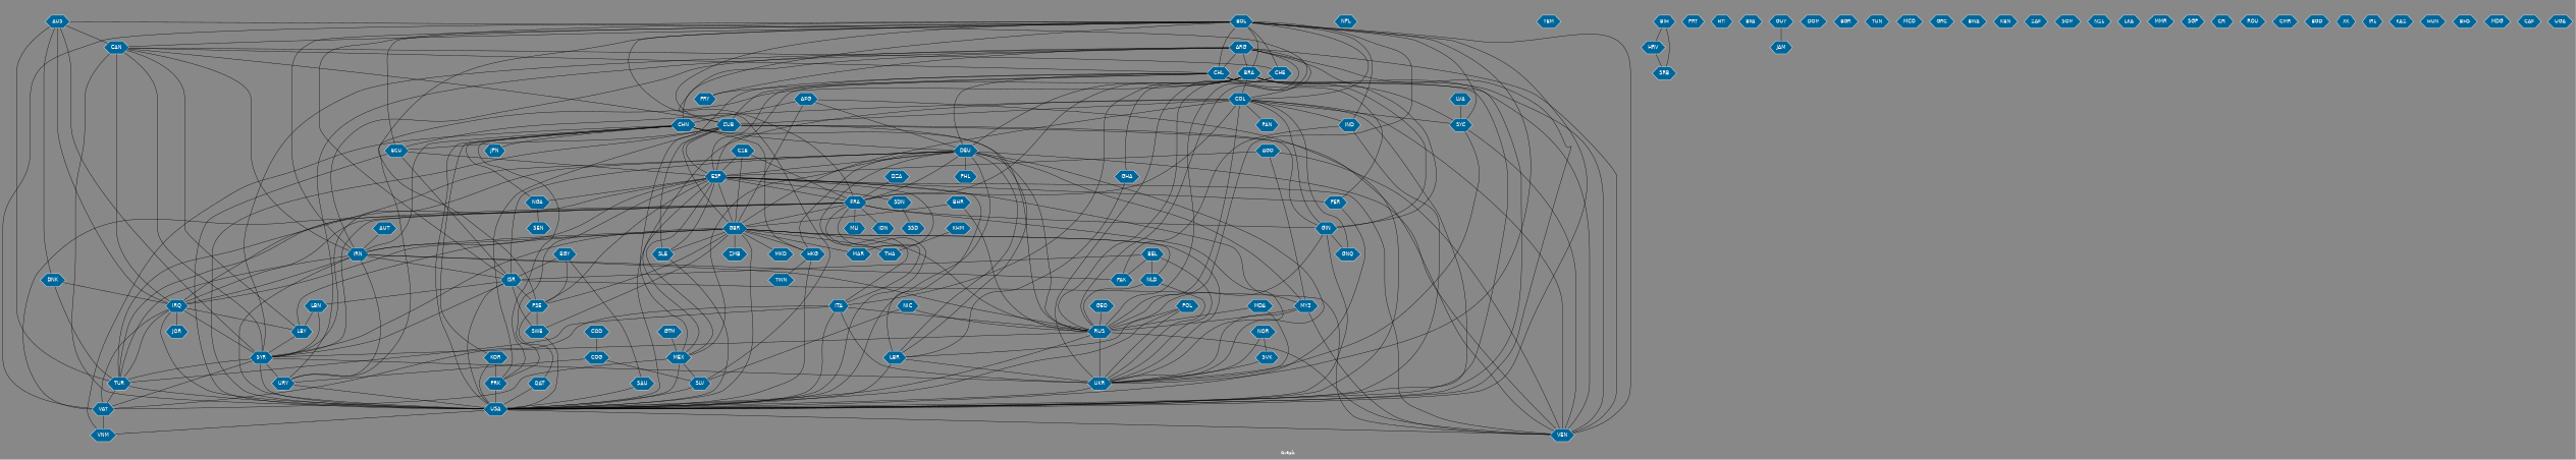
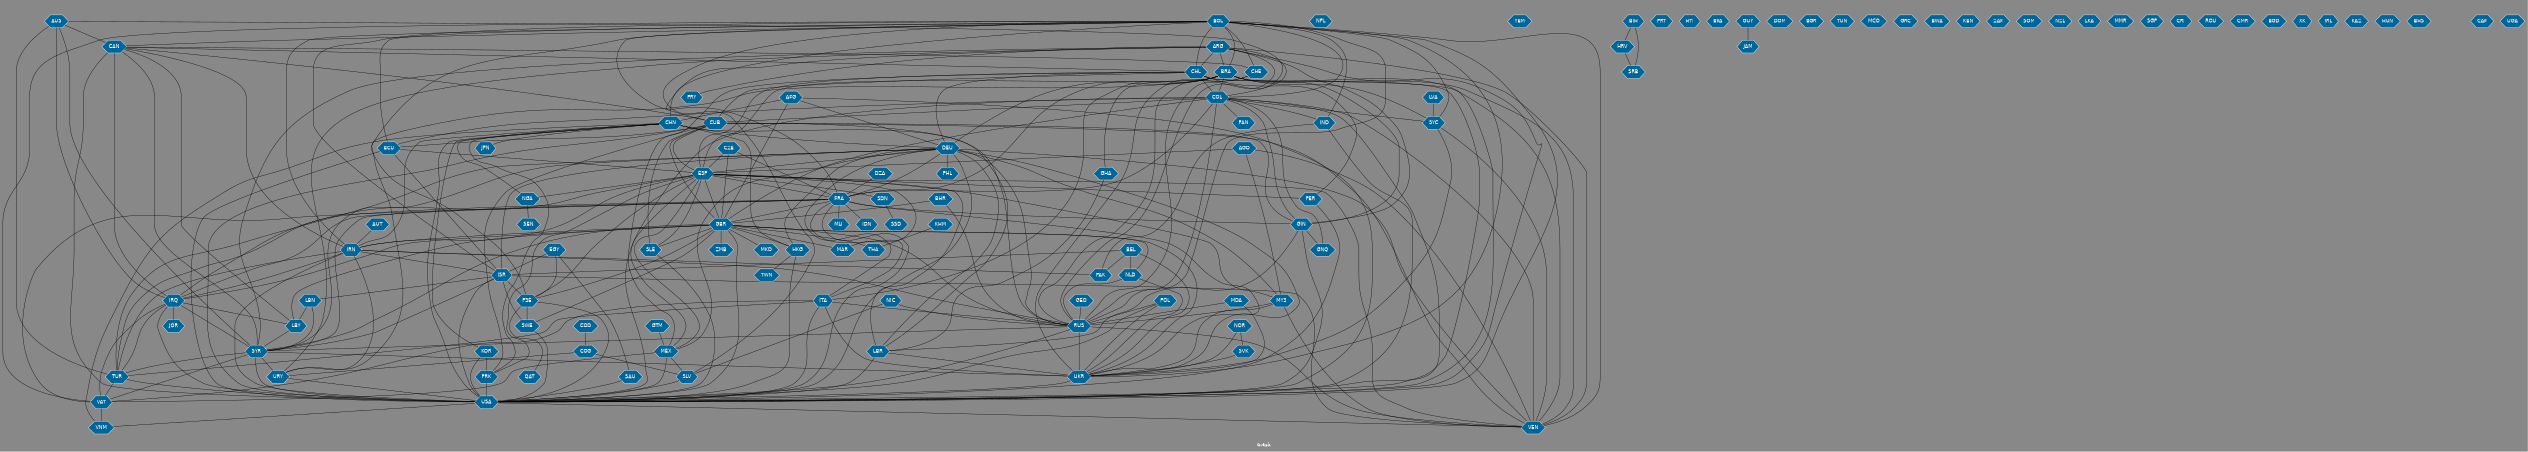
  graph {
    bgcolor="#888888"
    fontcolor=white
    fontsize=12
    label="Graph"
    node [color=white fillcolor="#006699" fontcolor=white fontname=Helvetica shape=hexagon style=filled]
    edge [arrowhead=open color=black fontcolor=white fontname=Courier fontsize=12 weight=1]
    n1 [label=BRA]
    n2 [label=ESP]
    n3 [label=URY]
    n4 [label=ITA]
    n5 [label=COL]
    n6 [label=DEU]
    n7 [label=USA]
    n8 [label=GIN]
    n9 [label=VEN]
    n10 [label=FRA]
    n11 [label=SYC]
    n12 [label=GHA]
    n13 [label=MEX]
    n14 [label=PER]
    n15 [label=PSE]
    n16 [label=GBR]
    n17 [label=IRN]
    n18 [label=IRQ]
    n19 [label=NGA]
    n20 [label=PRK]
    n21 [label=LBR]
    n22 [label=MAR]
    n23 [label=MYS]
    n24 [label=SLE]
    n25 [label=SDN]
    n26 [label=VAT]
    n27 [label=RUS]
    n28 [label=UKR]
    n29 [label=TUR]
    n30 [label=CUB]
    n31 [label=IND]
    n32 [label=ECU]
    n33 [label=PAN]
    n34 [label=GNQ]
    n35 [label=ISR]
    n36 [label=SYR]
    n37 [label=HKG]
    n38 [label=PHL]
    n39 [label=VNM]
    n40 [label=MLI]
    n41 [label=IDN]
    n42 [label=SLV]
    n43 [label=SWE]
    n44 [label=QAT]
    n45 [label=LBY]
    n46 [label=THA]
    n47 [label=NLD]
    n48 [label=ZMB]
    n49 [label=MKD]
    n50 [label=PAK]
    n51 [label=JOR]
    n52 [label=SEN]
    n53 [label=SSD]
    n54 [label=BOL]
    n55 [label=CAN]
    n56 [label=CHL]
    n57 [label=CHE]
    n58 [label=LBN]
    n59 [label=EGY]
    n60 [label=SAU]
    n61 [label=NPL]
    n62 [label=KOR]
    n63 [label=TWN]
    n64 [label=CHN]
    n65 [label=JPN]
    n66 [label=NOR]
    n67 [label=SVK]
    n68 [label=PRY]
    n69 [label=AUS]
-   n70 [label=DNK]
    n71 [label=YEM]
    n72 [label=DZA]
    n73 [label=ARG]
    n74 [label=POL]
    n75 [label=BIH]
    n76 [label=HRV]
    n77 [label=SRB]
    n78 [label=PRT]
    n79 [label=HTI]
    n80 [label=BFA]
    n81 [label=AFG]
    n82 [label=GUY]
    n83 [label=JAM]
    n84 [label=DOM]
    n85 [label=NIC]
    n86 [label=GTM]
    n87 [label=BGR]
    n88 [label=TUN]
    n89 [label=MCO]
    n90 [label=GRC]
    n91 [label=BWA]
    n92 [label=LVA]
    n93 [label=KEN]
    n94 [label=ZAF]
    n95 [label=AUT]
    n96 [label=AGO]
    n97 [label=SOM]
    n98 [label=BHR]
    n99 [label=BEL]
    n100 [label=NZL]
    n101 [label=COG]
    n102 [label=LKA]
    n103 [label=COD]
    n104 [label=MMR]
    n105 [label=SGP]
    n106 [label=CRI]
    n107 [label=GEO]
    n108 [label=ROU]
    n109 [label=CMR]
    n110 [label=BGD]
    n111 [label=CZE]
    n112 [label=XK]
    n113 [label=IRL]
    n114 [label=KAZ]
    n115 [label=HUN]
    n116 [label=BHS]
    n117 [label=MDA]
-   n118 [label=MDG]
    n119 [label=CAF]
    n120 [label=KHM]
    n121 [label=UGA]
    n1 -- n2
    n1 -- n3 [weight=3]
    n1 -- n4
    n1 -- n5 [weight=2]
    n1 -- n6
    n1 -- n7 [weight=5]
    n1 -- n8 [weight=11]
    n1 -- n9 [weight=3]
    n1 -- n10
    n1 -- n11 [weight=11]
    n1 -- n12
    n2 -- n7
    n2 -- n9 [weight=9]
    n2 -- n10
    n2 -- n13
    n2 -- n14
    n2 -- n15 [weight=2]
    n2 -- n16 [weight=2]
    n2 -- n17
    n2 -- n18 [weight=3]
    n2 -- n19 [weight=6]
    n2 -- n20
    n2 -- n21 [weight=3]
    n2 -- n22
    n2 -- n23
    n2 -- n24
    n2 -- n25
    n3 -- n7 [weight=6]
    n4 -- n7
    n4 -- n26 [weight=2]
    n4 -- n27 [weight=5]
    n4 -- n28 [weight=4]
    n4 -- n29
    n5 -- n7 [weight=3]
    n5 -- n8 [weight=2]
    n5 -- n9 [weight=14]
    n5 -- n10
    n5 -- n11
    n5 -- n13
    n5 -- n16
    n5 -- n27
    n5 -- n30 [weight=18]
    n5 -- n31
    n5 -- n32 [weight=9]
    n5 -- n33
    n5 -- n34 [weight=2]
    n6 -- n2
    n6 -- n4
    n6 -- n7 [weight=2]
    n6 -- n9
    n6 -- n10
    n6 -- n13
    n6 -- n21
    n6 -- n23
    n6 -- n27 [weight=3]
    n6 -- n28 [weight=6]
    n6 -- n29 [weight=2]
    n6 -- n35
    n6 -- n36 [weight=3]
    n6 -- n37
    n6 -- n38 [weight=6]
    n7 -- n9 [weight=2]
    n7 -- n39
    n8 -- n7 [weight=3]
    n8 -- n21
    n8 -- n34 [weight=2]
    n10 -- n4
    n10 -- n7
    n10 -- n8
    n10 -- n16 [weight=2]
    n10 -- n18 [weight=3]
    n10 -- n26 [weight=2]
    n10 -- n28
    n10 -- n29
    n10 -- n36
    n10 -- n40
    n10 -- n41 [weight=2]
    n11 -- n9 [weight=4]
    n11 -- n28 [weight=2]
    n12 -- n21
    n13 -- n7 [weight=12]
    n13 -- n26 [weight=4]
    n13 -- n42
    n14 -- n7
-   n44 -- n7 [weight=11]
+   n15 -- n7 [weight=11]
    n15 -- n43 [weight=22]
    n15 -- n44 [weight=2]
    n16 -- n7 [weight=5]
    n16 -- n15 [weight=7]
    n16 -- n17
    n16 -- n18 [weight=8]
    n16 -- n22
    n16 -- n24 [weight=2]
    n16 -- n27
    n16 -- n28
    n16 -- n36 [weight=6]
    n16 -- n37
    n16 -- n43
    n16 -- n45 [weight=2]
    n16 -- n46 [weight=2]
    n16 -- n47
    n16 -- n48 [weight=4]
    n16 -- n49 [weight=6]
    n17 -- n3
    n17 -- n7 [weight=4]
    n17 -- n18 [weight=3]
    n17 -- n27 [weight=3]
    n17 -- n29
    n17 -- n35
    n17 -- n50
    n18 -- n7 [weight=16]
    n18 -- n26
    n18 -- n29 [weight=5]
    n18 -- n36 [weight=33]
    n18 -- n45
    n18 -- n51
    n19 -- n52
    n20 -- n7 [weight=12]
    n21 -- n7 [weight=10]
    n21 -- n28
    n23 -- n9
    n23 -- n27
    n23 -- n28 [weight=3]
    n24 -- n7
    n25 -- n53
    n26 -- n39
    n27 -- n7 [weight=6]
    n27 -- n9 [weight=2]
    n27 -- n28 [weight=79]
    n27 -- n36 [weight=2]
    n28 -- n7
    n29 -- n7 [weight=8]
    n29 -- n26 [weight=4]
    n30 -- n2
    n30 -- n7 [weight=18]
    n30 -- n8
    n30 -- n9 [weight=7]
    n30 -- n16 [weight=2]
    n30 -- n20
    n30 -- n21 [weight=2]
    n30 -- n24
    n30 -- n32
    n31 -- n7
    n31 -- n50 [weight=2]
    n32 -- n2
    n32 -- n7
    n32 -- n35 [weight=2]
    n35 -- n7 [weight=8]
    n35 -- n9
    n35 -- n15 [weight=49]
    n35 -- n36
    n35 -- n43 [weight=8]
    n35 -- n58 [weight=5]
    n36 -- n3 [weight=13]
    n36 -- n7 [weight=23]
    n36 -- n26
    n36 -- n28
    n36 -- n29 [weight=40]
    n37 -- n7 [weight=6]
    n37 -- n63
    n42 -- n7
    n43 -- n7
    n45 -- n36
    n47 -- n27
    n47 -- n28
    n54 -- n1 [weight=5]
    n54 -- n5
    n54 -- n7 [weight=9]
    n54 -- n9 [weight=5]
    n54 -- n10
    n54 -- n11
    n54 -- n15
    n54 -- n17
    n54 -- n26 [weight=8]
    n54 -- n27 [weight=4]
    n54 -- n28 [weight=3]
    n54 -- n30 [weight=5]
    n54 -- n31 [weight=5]
    n54 -- n32 [weight=2]
    n54 -- n35
    n54 -- n42
    n54 -- n55 [weight=3]
    n54 -- n56 [weight=12]
    n54 -- n57 [weight=2]
    n55 -- n7 [weight=6]
    n55 -- n17
    n55 -- n18 [weight=5]
    n55 -- n30
    n55 -- n36 [weight=2]
    n55 -- n45
    n55 -- n56 [weight=2]
    n55 -- n57
    n56 -- n2 [weight=3]
-   n56 -- n68 [weight=2]
+   n56 -- n5 [weight=2]
    n56 -- n6
    n56 -- n7 [weight=3]
    n56 -- n9
    n56 -- n13
    n56 -- n14
    n56 -- n30
    n57 -- n27
    n57 -- n28
    n58 -- n36 [weight=2]
    n58 -- n45 [weight=3]
    n59 -- n15 [weight=7]
    n59 -- n35 [weight=4]
    n59 -- n60
    n60 -- n7 [weight=3]
    n62 -- n7
    n62 -- n20 [weight=17]
    n64 -- n6
    n64 -- n7 [weight=8]
    n64 -- n17
    n64 -- n19
    n64 -- n20 [weight=2]
    n64 -- n27 [weight=6]
    n64 -- n37 [weight=38]
    n64 -- n39
    n64 -- n62
    n64 -- n65
    n66 -- n28
    n66 -- n67
    n67 -- n28
    n69 -- n18 [weight=7]
    n69 -- n27
    n69 -- n29 [weight=2]
    n69 -- n36
    n69 -- n55 [weight=3]
-   n69 -- n70 [weight=2]
-   n70 -- n18
-   n70 -- n29 [weight=2]
    n72 -- n10 [weight=2]
    n73 -- n1 [weight=8]
    n73 -- n3
    n73 -- n5
    n73 -- n7 [weight=3]
    n73 -- n8 [weight=2]
    n73 -- n9 [weight=2]
-   n73 -- n17
    n73 -- n27
    n73 -- n36
    n73 -- n56 [weight=2]
    n73 -- n64 [weight=2]
    n73 -- n68
    n74 -- n7
    n74 -- n27 [weight=3]
    n74 -- n28 [weight=3]
    n75 -- n76
    n75 -- n77
    n76 -- n77
    n81 -- n6
    n81 -- n7
    n81 -- n16 [weight=8]
    n81 -- n64 [weight=2]
    n82 -- n83
    n85 -- n27
    n85 -- n42
    n86 -- n13
    n92 -- n11
    n95 -- n17
    n96 -- n2
    n96 -- n9
    n96 -- n23
    n98 -- n16
    n98 -- n27
    n99 -- n28
    n99 -- n35
    n99 -- n47
    n99 -- n50
    n101 -- n3
    n101 -- n42
    n103 -- n101
    n107 -- n27
    n111 -- n2
    n111 -- n10
    n111 -- n16
    n117 -- n27
    n117 -- n28
    n120 -- n46
  }
